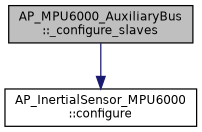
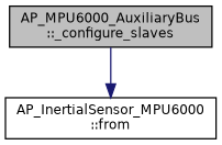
  digraph {
    rankdir=TB
    node [color=black fontname=Helvetica fontsize=10 shape=record style=filled]
    n1 [fillcolor=grey75 fontcolor=black height=0.2 label="AP_MPU6000_AuxiliaryBus\l::_configure_slaves" width=0.4]
-   n2 [fillcolor=white height=0.2 label="AP_InertialSensor_MPU6000\l::configure" width=0.4]
+   n2 [fillcolor=white height=0.2 label="AP_InertialSensor_MPU6000\l::from" width=0.4]
    n1 -> n2 [color=midnightblue fontname=Helvetica fontsize=10 labelfontname=Helvetica labelfontsize=10 style=solid]
  }
